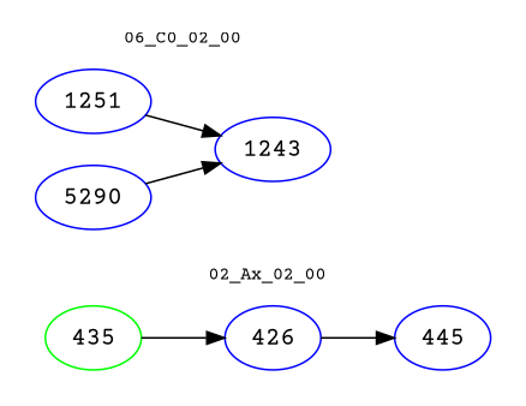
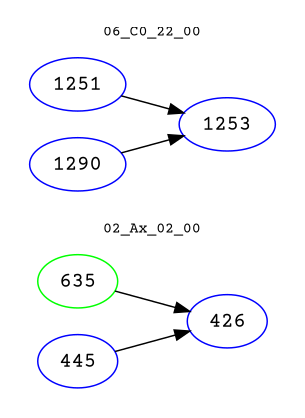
  digraph {
    fontname="Courier Prime"
    rankdir=LR
    node [color=blue fontname="Courier Prime"]
    edge [color=black fontname="Courier Prime"]
-   n1 [color=green label=435]
+   n1 [color=green label=635]
    n2 [label=426]
    n3 [label=445]
    n4 [label=1251]
-   n5 [label=1243]
-   n6 [label=5290]
+   n5 [label=1253]
+   n6 [label=1290]
    subgraph cluster_1 {
      color=white
      fontsize=10
      label="02_Ax_02_00"
      n1
      n2
      n3
    }
    subgraph cluster_2 {
      color=white
      fontsize=10
-     label="06_C0_02_00"
+     label="06_C0_22_00"
      n4
      n5
      n6
    }
    n1 -> n2
-   n2 -> n3
+   n3 -> n2
    n4 -> n5
    n6 -> n5
  }
